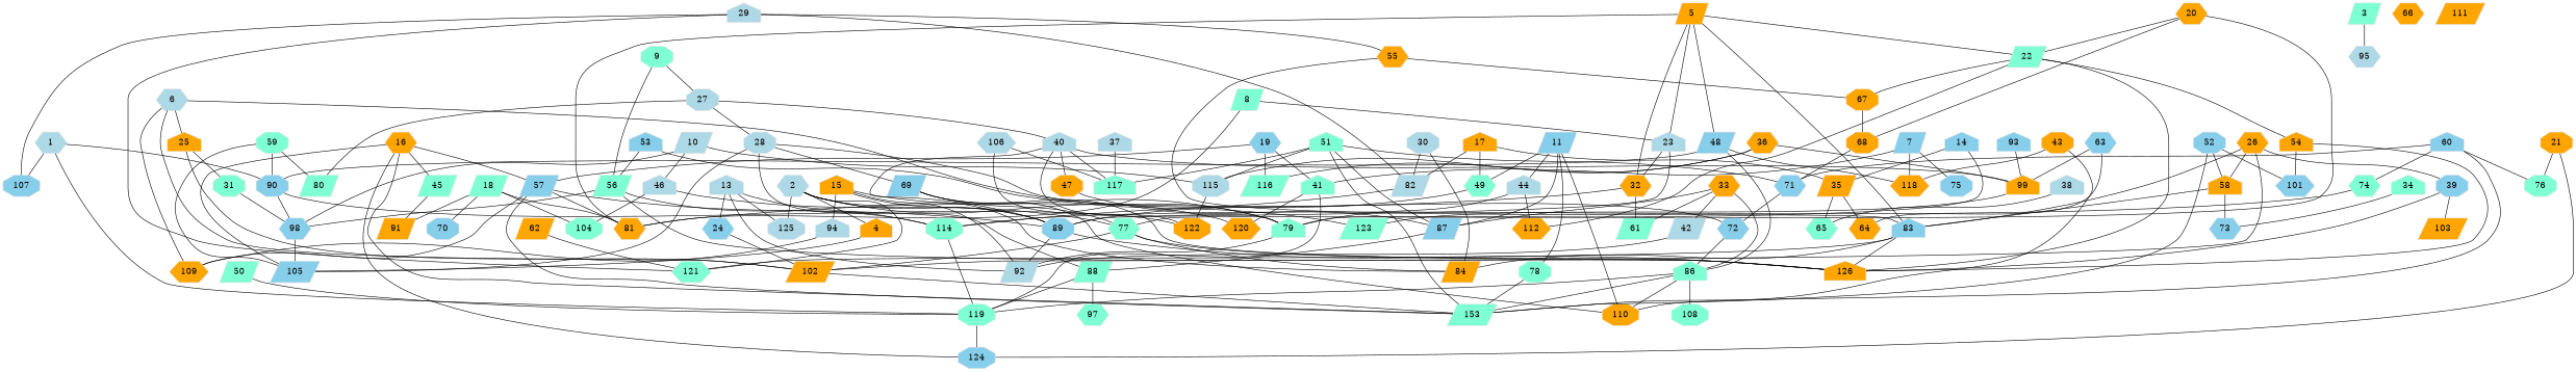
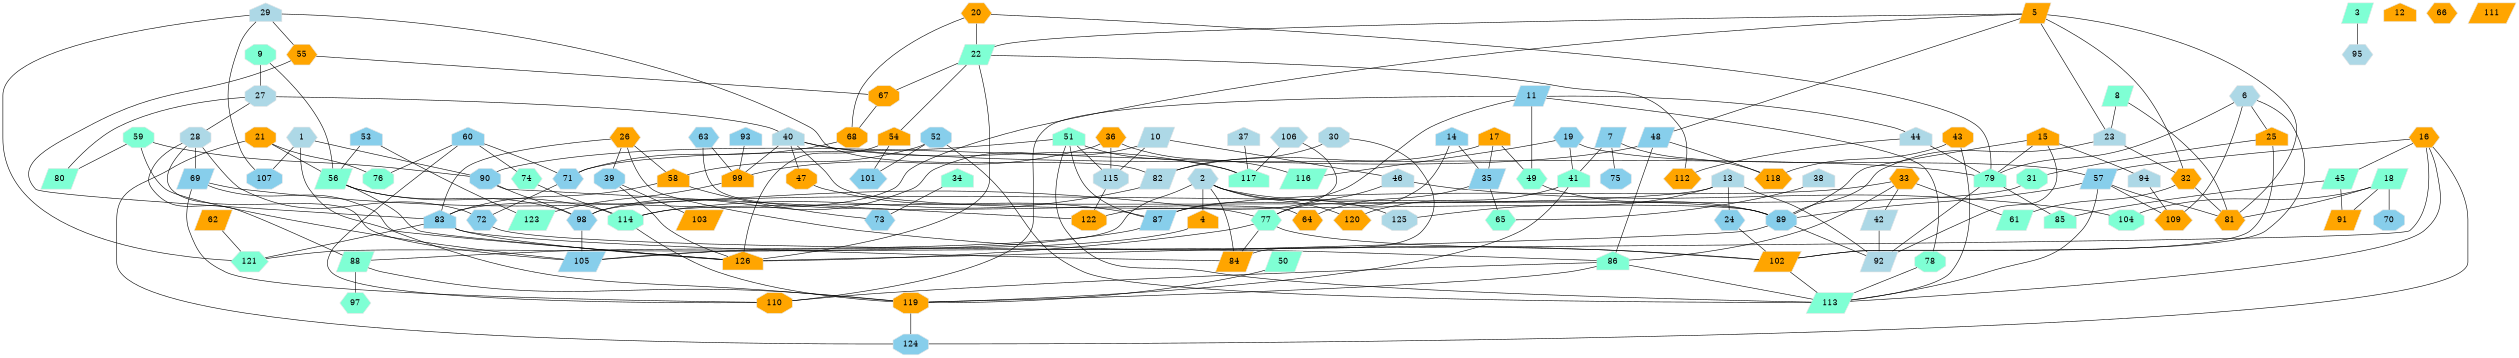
  graph {
    node [color=gray90 fillcolor=orange shape=hexagon style=filled]
    1 [fillcolor=lightblue]
    90 [fillcolor=skyblue shape=octagon]
    107 [fillcolor=skyblue shape=octagon]
-   119 [fillcolor=aquamarine shape=octagon]
+   119 [shape=octagon]
    98 [fillcolor=skyblue]
    122 [shape=octagon]
    124 [fillcolor=skyblue shape=octagon]
    2 [fillcolor=lightblue]
    4 [shape=house]
    84 [shape=parallelogram]
    89 [fillcolor=skyblue shape=octagon]
    120
    121 [fillcolor=aquamarine]
    125 [fillcolor=lightblue shape=octagon]
    105 [fillcolor=skyblue shape=parallelogram]
    92 [fillcolor=lightblue shape=parallelogram]
    126 [shape=house]
    3 [fillcolor=aquamarine shape=parallelogram]
    95 [fillcolor=lightblue]
    5 [shape=parallelogram]
    22 [fillcolor=aquamarine shape=parallelogram]
    23 [fillcolor=lightblue shape=house]
    32
    48 [fillcolor=skyblue shape=parallelogram]
    81
    83 [fillcolor=skyblue shape=house]
    54 [shape=house]
    67 [shape=octagon]
    112
    61 [fillcolor=aquamarine shape=parallelogram]
    118
    86 [fillcolor=aquamarine shape=house]
    6 [fillcolor=lightblue]
    25 [shape=house]
    79 [fillcolor=aquamarine shape=house]
    102 [shape=parallelogram]
    109
    31 [fillcolor=aquamarine shape=octagon]
-   113 [fillcolor=aquamarine shape=parallelogram label=153]
+   85 [fillcolor=aquamarine shape=house]
+   113 [fillcolor=aquamarine shape=parallelogram]
    7 [fillcolor=skyblue shape=parallelogram]
    41 [fillcolor=aquamarine shape=house]
    75 [fillcolor=skyblue shape=octagon]
    8 [fillcolor=aquamarine shape=parallelogram]
    9 [fillcolor=aquamarine shape=octagon]
    27 [fillcolor=lightblue shape=octagon]
    56 [fillcolor=aquamarine shape=parallelogram]
    28 [fillcolor=lightblue shape=octagon]
    40 [fillcolor=lightblue shape=house]
    80 [fillcolor=aquamarine shape=parallelogram]
    114 [fillcolor=aquamarine shape=octagon]
    10 [fillcolor=lightblue shape=parallelogram]
    46 [fillcolor=lightblue shape=house]
    115 [fillcolor=lightblue shape=octagon]
    77 [fillcolor=aquamarine]
    104 [fillcolor=aquamarine shape=octagon]
    11 [fillcolor=skyblue shape=parallelogram]
    44 [fillcolor=lightblue shape=house]
    49 [fillcolor=aquamarine]
    78 [fillcolor=aquamarine shape=octagon]
    87 [fillcolor=skyblue shape=parallelogram]
    110 [shape=octagon]
    88 [fillcolor=aquamarine shape=parallelogram]
+   12 [shape=house]
    13 [fillcolor=lightblue shape=house]
    24 [fillcolor=skyblue]
    14 [fillcolor=skyblue shape=house]
-   35 [shape=parallelogram]
+   35 [fillcolor=skyblue shape=parallelogram]
    64
    65 [fillcolor=aquamarine]
    15 [shape=house]
    94 [fillcolor=lightblue shape=house]
    16
    45 [fillcolor=aquamarine shape=parallelogram]
    57 [fillcolor=skyblue shape=parallelogram]
    91 [shape=parallelogram]
    17 [shape=house]
    82 [fillcolor=lightblue shape=parallelogram]
    18 [fillcolor=aquamarine shape=parallelogram]
    70 [fillcolor=skyblue shape=octagon]
    19 [fillcolor=skyblue]
    116 [fillcolor=aquamarine shape=parallelogram]
    20
    68 [shape=octagon]
    71 [fillcolor=skyblue]
    21 [shape=octagon]
    76 [fillcolor=aquamarine shape=octagon]
    101 [fillcolor=skyblue]
    26
    39 [fillcolor=skyblue shape=octagon]
    58 [shape=house]
    103 [shape=parallelogram]
    73 [fillcolor=skyblue]
    69 [fillcolor=skyblue shape=parallelogram]
    72 [fillcolor=skyblue]
    99 [shape=house]
    117 [fillcolor=aquamarine shape=house]
    47 [shape=octagon]
    97 [fillcolor=aquamarine]
    29 [fillcolor=lightblue shape=house]
    55
    30 [fillcolor=lightblue shape=octagon]
    33
    42 [fillcolor=lightblue shape=parallelogram]
-   108 [fillcolor=aquamarine shape=octagon]
    34 [fillcolor=aquamarine shape=house]
    36
    123 [fillcolor=aquamarine shape=parallelogram]
    37 [fillcolor=lightblue shape=house]
    38 [fillcolor=lightblue shape=house]
    43 [shape=octagon]
    50 [fillcolor=aquamarine shape=parallelogram]
    51 [fillcolor=aquamarine shape=house]
    52 [fillcolor=skyblue shape=octagon]
    53 [fillcolor=skyblue shape=house]
    59 [fillcolor=aquamarine shape=octagon]
    60 [fillcolor=skyblue shape=house]
    74 [fillcolor=aquamarine]
    62 [shape=parallelogram]
    63 [fillcolor=skyblue]
    66
    93 [fillcolor=skyblue shape=house]
    106 [fillcolor=lightblue]
    111 [shape=parallelogram]
    1 -- 90
    1 -- 107
    1 -- 119
    90 -- 98
    90 -- 122
    119 -- 124
    98 -- 105
    2 -- 4
    2 -- 84
    2 -- 89
    2 -- 120
    2 -- 121
    2 -- 125
    4 -- 105
    89 -- 92
    89 -- 126
    3 -- 95
    5 -- 22
    5 -- 23
    5 -- 32
    5 -- 48
    5 -- 81
    5 -- 83
    22 -- 126
    22 -- 54
    22 -- 67
    22 -- 112
    23 -- 89
    23 -- 32
    32 -- 81
    32 -- 61
    48 -- 90
    48 -- 118
    48 -- 86
    83 -- 84
    83 -- 121
    83 -- 126
    54 -- 126
    54 -- 101
    67 -- 68
    86 -- 119
    86 -- 113
    86 -- 110
-   86 -- 108
    6 -- 25
    6 -- 79
    6 -- 102
    6 -- 109
    25 -- 102
    25 -- 31
    79 -- 92
+   79 -- 85
    102 -- 113
    31 -- 98
    7 -- 118
    7 -- 41
    7 -- 75
    41 -- 119
    41 -- 120
    8 -- 23
    8 -- 81
    9 -- 27
    9 -- 56
    27 -- 28
    27 -- 40
    27 -- 80
    56 -- 98
    56 -- 126
    56 -- 114
    28 -- 105
    28 -- 88
    28 -- 69
    28 -- 72
    40 -- 89
    40 -- 79
    40 -- 99
    40 -- 117
    40 -- 47
    114 -- 119
    10 -- 98
    10 -- 46
    10 -- 115
    46 -- 77
    46 -- 104
    115 -- 122
    77 -- 84
    77 -- 126
    77 -- 102
    11 -- 44
    11 -- 49
    11 -- 78
    11 -- 87
    11 -- 110
    44 -- 112
    44 -- 79
    49 -- 89
    78 -- 113
    87 -- 88
    88 -- 119
    88 -- 97
    13 -- 125
    13 -- 92
    13 -- 114
    13 -- 24
    24 -- 102
    14 -- 77
    14 -- 35
    35 -- 64
    35 -- 65
    15 -- 89
    15 -- 92
    15 -- 79
    15 -- 94
    94 -- 109
    16 -- 124
    16 -- 105
    16 -- 113
    16 -- 45
    16 -- 57
+   45 -- 85
    45 -- 91
    57 -- 89
    57 -- 81
    57 -- 109
    57 -- 113
    17 -- 49
    17 -- 35
    17 -- 82
    82 -- 114
    18 -- 81
    18 -- 104
    18 -- 91
    18 -- 70
    19 -- 41
    19 -- 57
    19 -- 116
    20 -- 22
    20 -- 79
    20 -- 68
    68 -- 71
    71 -- 72
    21 -- 124
+   21 -- 56
    21 -- 76
    26 -- 83
    26 -- 102
    26 -- 39
    26 -- 58
    39 -- 126
    39 -- 103
    58 -- 83
    58 -- 73
    69 -- 126
    69 -- 77
    69 -- 110
    72 -- 86
    99 -- 123
    47 -- 87
    29 -- 107
    29 -- 121
    29 -- 82
    29 -- 55
    55 -- 83
    55 -- 67
    30 -- 84
    30 -- 82
    33 -- 61
    33 -- 86
    33 -- 87
    33 -- 42
    42 -- 92
    34 -- 73
    36 -- 115
    36 -- 116
    36 -- 99
    37 -- 117
    38 -- 65
    43 -- 118
    43 -- 113
    50 -- 119
    51 -- 113
    51 -- 115
    51 -- 87
    51 -- 71
    51 -- 117
    52 -- 113
    52 -- 101
    52 -- 58
    53 -- 56
    53 -- 123
    59 -- 90
    59 -- 105
    59 -- 80
    60 -- 110
    60 -- 71
    60 -- 76
    60 -- 74
    74 -- 114
    62 -- 121
    63 -- 64
    63 -- 99
    93 -- 99
    106 -- 122
    106 -- 117
  }
